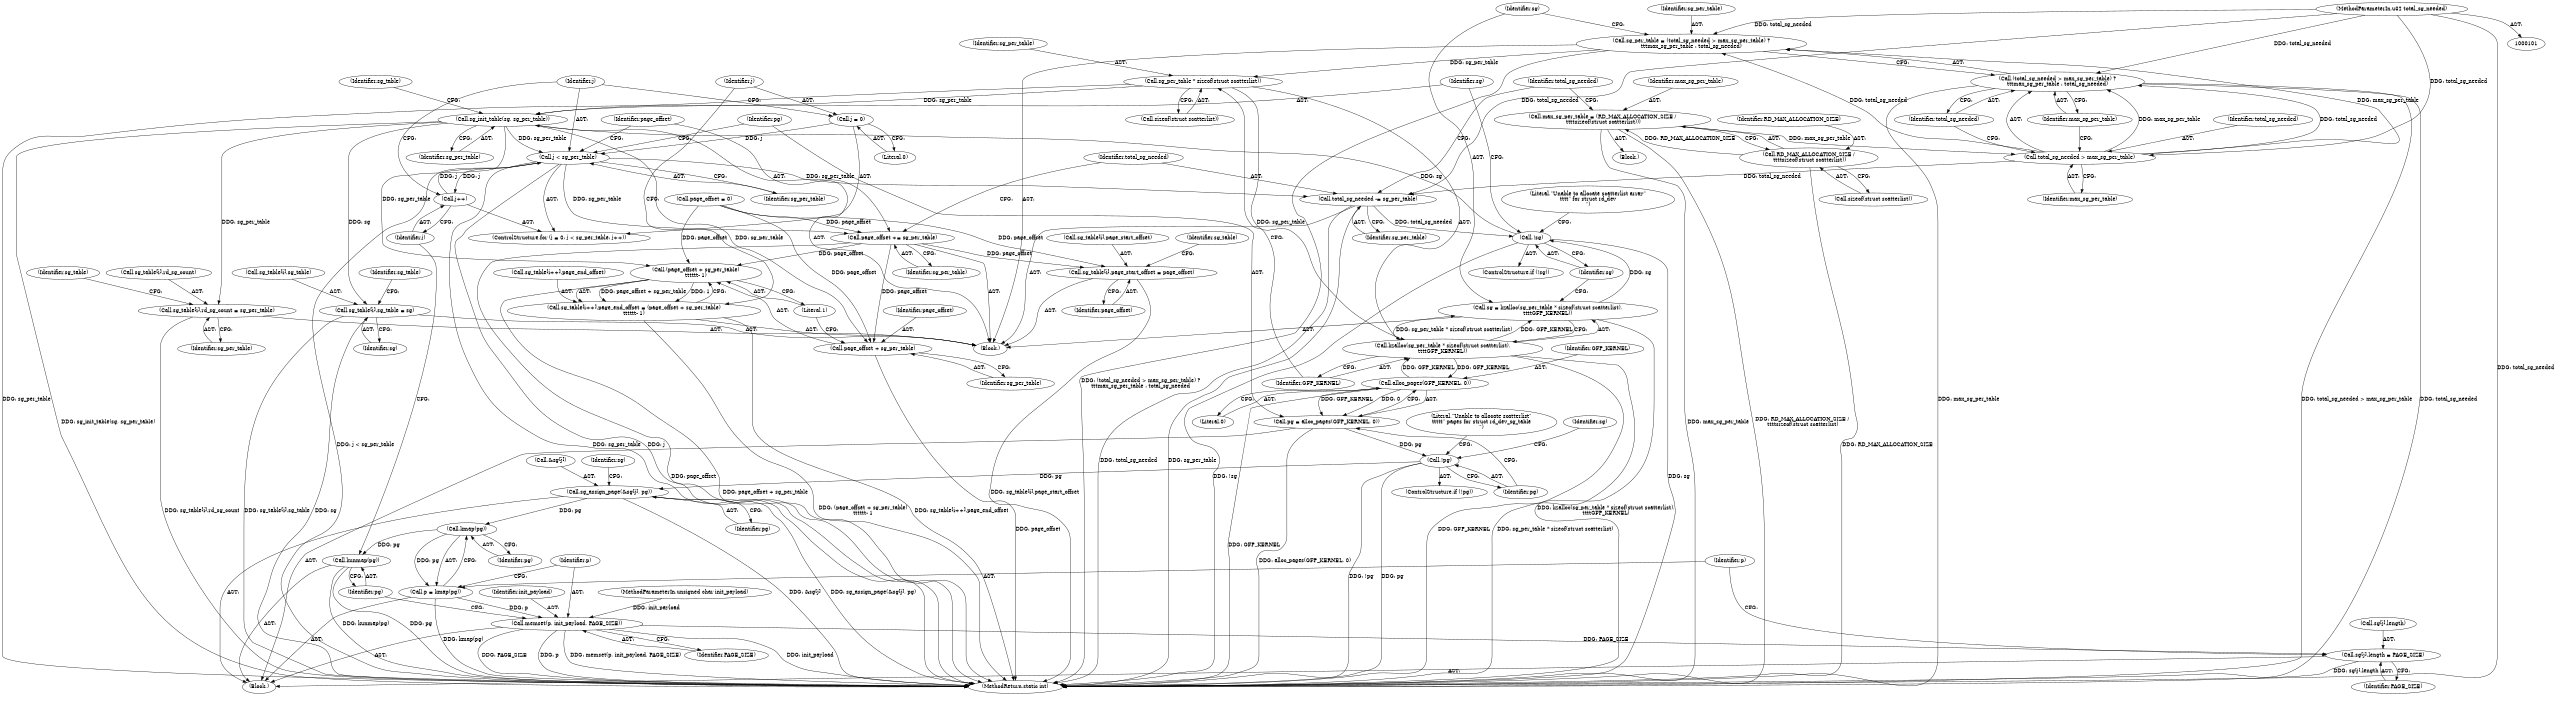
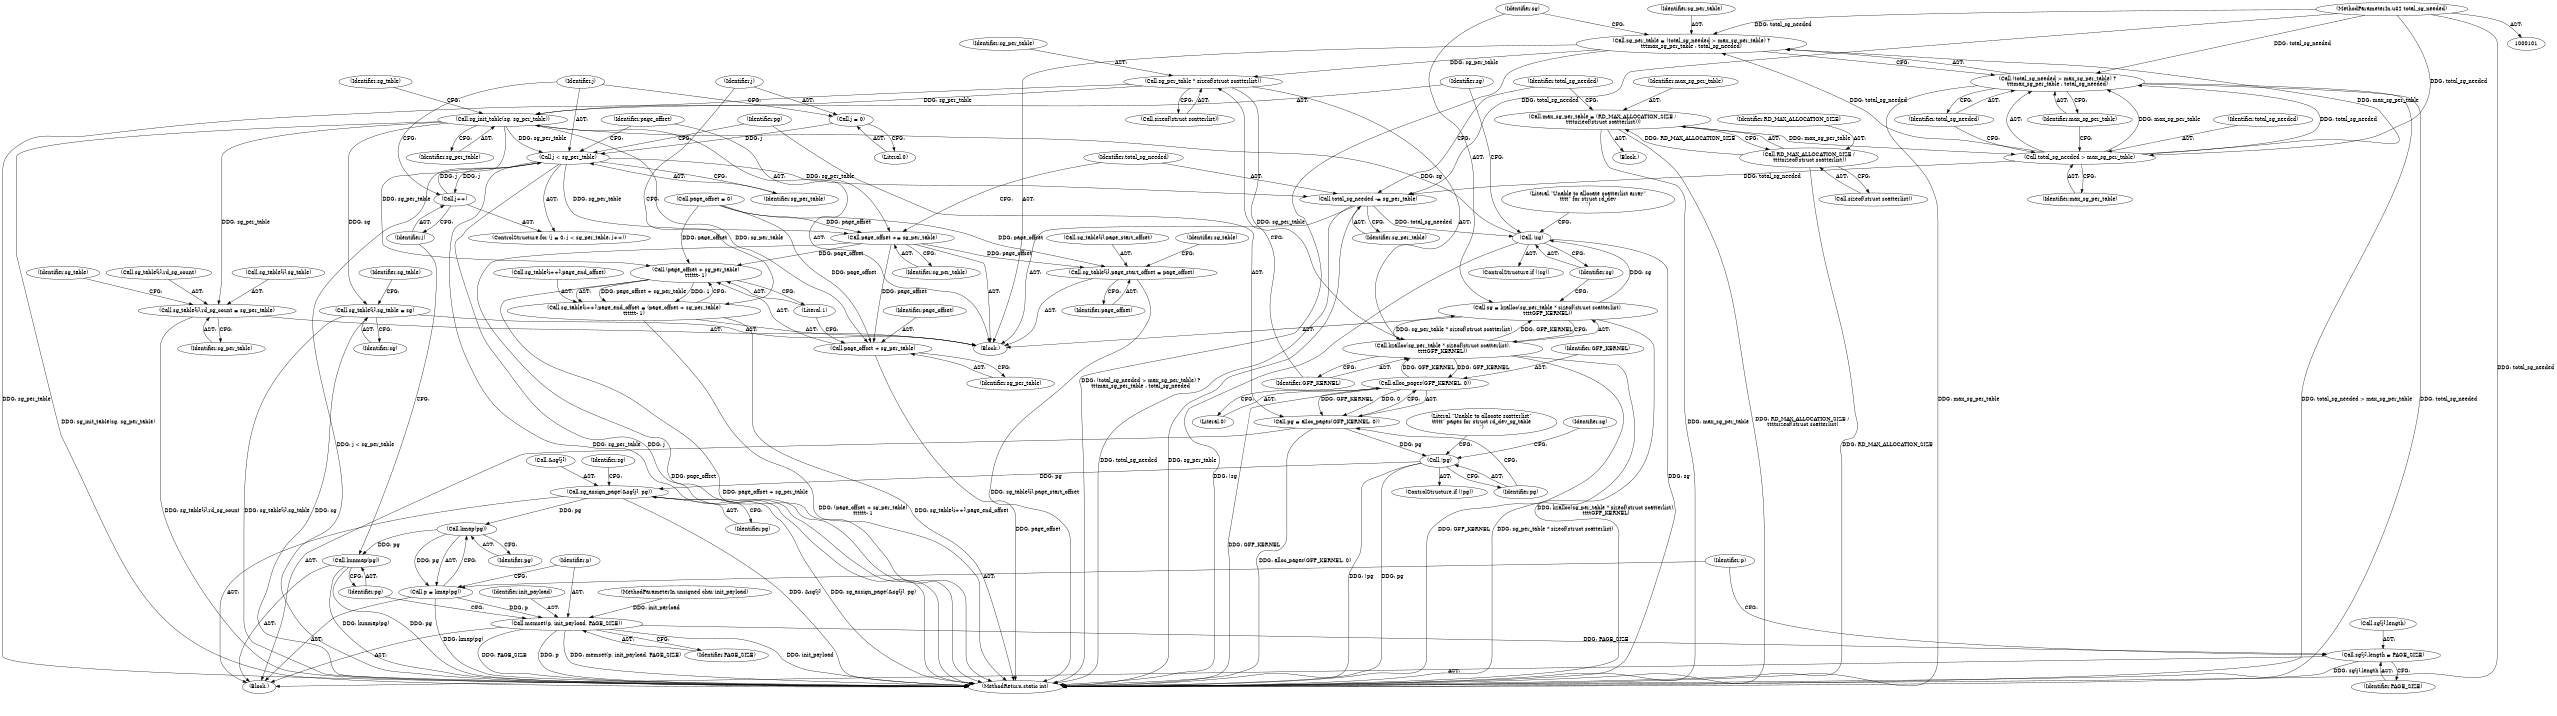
  digraph {
    n1 [label="(Call,sg_per_table * sizeof(struct scatterlist))"]
    n2 [label="(Call,sg_init_table(sg, sg_per_table))"]
    n3 [label="(Call,kzalloc(sg_per_table * sizeof(struct scatterlist),\n\t\t\t\tGFP_KERNEL))"]
    n4 [label="(Call,sizeof(struct scatterlist))"]
    n5 [label="(MethodReturn,static int)"]
    n6 [label="(Block,)"]
    n7 [label="(Call,j < sg_per_table)"]
    n8 [label="(Call,sg_table[i].sg_table = sg)"]
    n9 [label="(Call,sg_table[i].rd_sg_count = sg_per_table)"]
    n10 [label="(Call,(page_offset + sg_per_table)\n\t\t\t\t\t\t- 1)"]
    n11 [label="(Call,page_offset + sg_per_table)"]
    n12 [label="(Identifier,sg_per_table)"]
    n13 [label="(Call,sg = kzalloc(sg_per_table * sizeof(struct scatterlist),\n\t\t\t\tGFP_KERNEL))"]
    n14 [label="(Call,alloc_pages(GFP_KERNEL, 0))"]
    n15 [label="(Identifier,GFP_KERNEL)"]
    n16 [label="(Call,sg_per_table = (total_sg_needed > max_sg_per_table) ?\n\t\t\tmax_sg_per_table : total_sg_needed)"]
    n17 [label="(Call,(total_sg_needed > max_sg_per_table) ?\n\t\t\tmax_sg_per_table : total_sg_needed)"]
    n18 [label="(Identifier,total_sg_needed)"]
    n19 [label="(Identifier,max_sg_per_table)"]
    n20 [label="(Call,total_sg_needed > max_sg_per_table)"]
    n21 [label="(Call,total_sg_needed -= sg_per_table)"]
    n22 [label="(Identifier,max_sg_per_table)"]
    n23 [label="(Identifier,sg_per_table)"]
    n24 [label="(Call,!sg)"]
    n25 [label="(Call,j++)"]
    n26 [label="(Call,page_offset += sg_per_table)"]
    n27 [label="(ControlStructure,for (j = 0; j < sg_per_table; j++))"]
    n28 [label="(Identifier,sg_per_table)"]
    n29 [label="(Identifier,j)"]
    n30 [label="(Call,sg_table[i].page_start_offset = page_offset)"]
    n31 [label="(Identifier,sg_per_table)"]
    n32 [label="(Call,kunmap(pg))"]
    n33 [label="(Call,j = 0)"]
    n34 [label="(Literal,0)"]
    n35 [label="(Identifier,sg)"]
    n36 [label="(Identifier,sg_per_table)"]
    n37 [label="(Call,sg_table[i++].page_end_offset = (page_offset + sg_per_table)\n\t\t\t\t\t\t- 1)"]
    n38 [label="(Literal,1)"]
    n39 [label="(Identifier,sg_per_table)"]
    n40 [label="(Identifier,sg)"]
    n41 [label="(ControlStructure,if (!sg))"]
    n42 [label="(Call,pg = alloc_pages(GFP_KERNEL, 0))"]
    n43 [label="(Literal,0)"]
    n44 [label="(Call,!pg)"]
    n45 [label="(Block,)"]
    n46 [label="(MethodParameterIn,u32 total_sg_needed)"]
    1000101
    n48 [label="(Call,max_sg_per_table = (RD_MAX_ALLOCATION_SIZE /\n \t\t\t\tsizeof(struct scatterlist)))"]
    n49 [label="(Call,RD_MAX_ALLOCATION_SIZE /\n \t\t\t\tsizeof(struct scatterlist))"]
    n50 [label="(Block,)"]
    n51 [label="(Call,sizeof(struct scatterlist))"]
    n52 [label="(Identifier,page_offset)"]
    n53 [label="(Call,sg_assign_page(&sg[j], pg))"]
    n54 [label="(ControlStructure,if (!pg))"]
    n55 [label="(Identifier,pg)"]
    n56 [label="(Call,kmap(pg))"]
    n57 [label="(Identifier,pg)"]
    n58 [label="(Call,p = kmap(pg))"]
    n59 [label="(Identifier,pg)"]
    n60 [label="(Call,memset(p, init_payload, PAGE_SIZE))"]
    n61 [label="(Identifier,pg)"]
    n62 [label="(Call,sg[j].length = PAGE_SIZE)"]
    n63 [label="(Identifier,PAGE_SIZE)"]
    n64 [label="(Identifier,PAGE_SIZE)"]
    n65 [label="(Call,sg_table[i].page_start_offset)"]
    n66 [label="(Identifier,sg_table)"]
    n67 [label="(Call,sg_table[i].sg_table)"]
    n68 [label="(Identifier,sg)"]
    n69 [label="(Identifier,j)"]
    n70 [label="(Identifier,sg)"]
    n71 [label="(Literal,\"Unable to allocate scatterlist\"\n\t\t\t\t\t\" pages for struct rd_dev_sg_table\n\")"]
    n72 [label="(Identifier,j)"]
    n73 [label="(Identifier,sg_per_table)"]
    n74 [label="(Identifier,total_sg_needed)"]
    n75 [label="(Identifier,sg_table)"]
    n76 [label="(Identifier,total_sg_needed)"]
    n77 [label="(Identifier,total_sg_needed)"]
    n78 [label="(Identifier,init_payload)"]
    n79 [label="(Identifier,pg)"]
    n80 [label="(Identifier,p)"]
    n81 [label="(Identifier,max_sg_per_table)"]
    n82 [label="(Identifier,p)"]
    n83 [label="(Literal,\"Unable to allocate scatterlist array\"\n\t\t\t\t\" for struct rd_dev\n\")"]
    n84 [label="(Call,sg_table[i].rd_sg_count)"]
    n85 [label="(Call,page_offset = 0)"]
    n86 [label="(MethodParameterIn,unsigned char init_payload)"]
    n87 [label="(Call,sg_table[i++].page_end_offset)"]
    n88 [label="(Identifier,sg_table)"]
    n89 [label="(Identifier,GFP_KERNEL)"]
    n90 [label="(Identifier,sg)"]
    n91 [label="(Identifier,RD_MAX_ALLOCATION_SIZE)"]
    n92 [label="(Identifier,page_offset)"]
    n93 [label="(Identifier,page_offset)"]
    n94 [label="(Call,sg[j].length)"]
    n95 [label="(Identifier,sg)"]
    n96 [label="(Identifier,sg_per_table)"]
    n97 [label="(Identifier,sg_table)"]
    n98 [label="(Call,&sg[j])"]
    n1 -> n2 [label="DDG: sg_per_table"]
    n1 -> n3 [label="AST: "]
    n1 -> n3 [label="DDG: sg_per_table"]
    n1 -> n4 [label="CFG: "]
    n1 -> n5 [label="DDG: sg_per_table"]
    n2 -> n5 [label="DDG: sg_init_table(sg, sg_per_table)"]
    n2 -> n6 [label="AST: "]
    n2 -> n7 [label="DDG: sg_per_table"]
    n2 -> n8 [label="DDG: sg"]
    n2 -> n9 [label="DDG: sg_per_table"]
    n2 -> n10 [label="DDG: sg_per_table"]
    n2 -> n11 [label="DDG: sg_per_table"]
    n2 -> n12 [label="CFG: "]
    n3 -> n5 [label="DDG: sg_per_table * sizeof(struct scatterlist)"]
    n3 -> n5 [label="DDG: GFP_KERNEL"]
    n3 -> n13 [label="AST: "]
    n3 -> n13 [label="DDG: sg_per_table * sizeof(struct scatterlist)"]
    n3 -> n13 [label="DDG: GFP_KERNEL"]
    n3 -> n14 [label="DDG: GFP_KERNEL"]
    n3 -> n15 [label="CFG: "]
    n4 -> n1 [label="AST: "]
    n7 -> n5 [label="DDG: j < sg_per_table"]
    n7 -> n5 [label="DDG: sg_per_table"]
    n7 -> n5 [label="DDG: j"]
    n7 -> n21 [label="DDG: sg_per_table"]
    n7 -> n25 [label="DDG: j"]
    n7 -> n26 [label="DDG: sg_per_table"]
    n7 -> n27 [label="AST: "]
    n7 -> n28 [label="CFG: "]
    n8 -> n5 [label="DDG: sg_table[i].sg_table"]
    n8 -> n5 [label="DDG: sg"]
    n8 -> n6 [label="AST: "]
    n8 -> n35 [label="CFG: "]
    n9 -> n5 [label="DDG: sg_table[i].rd_sg_count"]
    n9 -> n6 [label="AST: "]
    n9 -> n36 [label="CFG: "]
    n10 -> n5 [label="DDG: page_offset + sg_per_table"]
    n10 -> n37 [label="AST: "]
    n10 -> n37 [label="DDG: page_offset + sg_per_table"]
    n10 -> n37 [label="DDG: 1"]
    n10 -> n38 [label="CFG: "]
    n11 -> n5 [label="DDG: page_offset"]
    n11 -> n10 [label="AST: "]
    n11 -> n39 [label="CFG: "]
    n12 -> n2 [label="AST: "]
    n13 -> n3 [label="CFG: "]
    n13 -> n5 [label="DDG: kzalloc(sg_per_table * sizeof(struct scatterlist),\n\t\t\t\tGFP_KERNEL)"]
    n13 -> n6 [label="AST: "]
    n13 -> n24 [label="DDG: sg"]
    n14 -> n3 [label="DDG: GFP_KERNEL"]
    n14 -> n5 [label="DDG: GFP_KERNEL"]
    n14 -> n42 [label="AST: "]
    n14 -> n42 [label="DDG: GFP_KERNEL"]
    n14 -> n42 [label="DDG: 0"]
    n14 -> n43 [label="CFG: "]
    n15 -> n1 [label="CFG: "]
    n15 -> n3 [label="AST: "]
    n16 -> n1 [label="DDG: sg_per_table"]
    n16 -> n5 [label="DDG: (total_sg_needed > max_sg_per_table) ?\n\t\t\tmax_sg_per_table : total_sg_needed"]
    n16 -> n6 [label="AST: "]
    n16 -> n17 [label="CFG: "]
    n17 -> n5 [label="DDG: total_sg_needed > max_sg_per_table"]
    n17 -> n5 [label="DDG: max_sg_per_table"]
    n17 -> n5 [label="DDG: total_sg_needed"]
    n17 -> n16 [label="AST: "]
    n17 -> n18 [label="CFG: "]
    n17 -> n19 [label="CFG: "]
    n18 -> n17 [label="AST: "]
    n18 -> n20 [label="CFG: "]
    n19 -> n17 [label="AST: "]
    n19 -> n20 [label="CFG: "]
    n20 -> n16 [label="DDG: max_sg_per_table"]
    n20 -> n16 [label="DDG: total_sg_needed"]
    n20 -> n17 [label="AST: "]
    n20 -> n17 [label="DDG: max_sg_per_table"]
    n20 -> n17 [label="DDG: total_sg_needed"]
    n20 -> n21 [label="DDG: total_sg_needed"]
    n20 -> n22 [label="CFG: "]
    n21 -> n5 [label="DDG: total_sg_needed"]
    n21 -> n5 [label="DDG: sg_per_table"]
    n21 -> n6 [label="AST: "]
    n21 -> n23 [label="CFG: "]
    n21 -> n24 [label="DDG: total_sg_needed"]
    n22 -> n20 [label="AST: "]
    n23 -> n21 [label="AST: "]
    n24 -> n2 [label="DDG: sg"]
    n24 -> n5 [label="DDG: sg"]
    n24 -> n5 [label="DDG: !sg"]
    n24 -> n40 [label="CFG: "]
    n24 -> n41 [label="AST: "]
    n25 -> n7 [label="DDG: j"]
    n25 -> n27 [label="AST: "]
    n25 -> n29 [label="CFG: "]
    n26 -> n5 [label="DDG: page_offset"]
    n26 -> n6 [label="AST: "]
    n26 -> n10 [label="DDG: page_offset"]
    n26 -> n11 [label="DDG: page_offset"]
    n26 -> n30 [label="DDG: page_offset"]
    n26 -> n31 [label="CFG: "]
    n28 -> n7 [label="AST: "]
    n29 -> n25 [label="AST: "]
    n29 -> n32 [label="CFG: "]
    n30 -> n5 [label="DDG: sg_table[i].page_start_offset"]
    n30 -> n6 [label="AST: "]
    n30 -> n52 [label="CFG: "]
    n31 -> n26 [label="AST: "]
    n32 -> n5 [label="DDG: pg"]
    n32 -> n5 [label="DDG: kunmap(pg)"]
    n32 -> n45 [label="AST: "]
    n32 -> n61 [label="CFG: "]
    n33 -> n7 [label="DDG: j"]
-   n33 -> n27 [label="AST: "]
    n33 -> n34 [label="CFG: "]
    n34 -> n33 [label="AST: "]
    n35 -> n8 [label="AST: "]
    n36 -> n9 [label="AST: "]
    n37 -> n5 [label="DDG: (page_offset + sg_per_table)\n\t\t\t\t\t\t- 1"]
    n37 -> n5 [label="DDG: sg_table[i++].page_end_offset"]
    n37 -> n6 [label="AST: "]
    n37 -> n10 [label="CFG: "]
    n38 -> n10 [label="AST: "]
    n38 -> n11 [label="CFG: "]
    n39 -> n11 [label="AST: "]
    n40 -> n13 [label="CFG: "]
    n40 -> n24 [label="AST: "]
    n42 -> n5 [label="DDG: alloc_pages(GFP_KERNEL, 0)"]
    n42 -> n14 [label="CFG: "]
    n42 -> n44 [label="DDG: pg"]
    n42 -> n45 [label="AST: "]
    n43 -> n14 [label="AST: "]
    n44 -> n5 [label="DDG: pg"]
    n44 -> n5 [label="DDG: !pg"]
    n44 -> n53 [label="DDG: pg"]
    n44 -> n54 [label="AST: "]
    n44 -> n55 [label="CFG: "]
    n46 -> n5 [label="DDG: total_sg_needed"]
    n46 -> n16 [label="DDG: total_sg_needed"]
    n46 -> n17 [label="DDG: total_sg_needed"]
    n46 -> n20 [label="DDG: total_sg_needed"]
    n46 -> n21 [label="DDG: total_sg_needed"]
    n46 -> 1000101 [label="AST: "]
    n48 -> n5 [label="DDG: max_sg_per_table"]
    n48 -> n5 [label="DDG: RD_MAX_ALLOCATION_SIZE /\n \t\t\t\tsizeof(struct scatterlist)"]
    n48 -> n20 [label="DDG: max_sg_per_table"]
    n48 -> n49 [label="CFG: "]
    n48 -> n50 [label="AST: "]
    n49 -> n5 [label="DDG: RD_MAX_ALLOCATION_SIZE"]
    n49 -> n48 [label="AST: "]
    n49 -> n48 [label="DDG: RD_MAX_ALLOCATION_SIZE"]
    n49 -> n51 [label="CFG: "]
    n51 -> n49 [label="AST: "]
    n52 -> n30 [label="AST: "]
    n53 -> n5 [label="DDG: &sg[j]"]
    n53 -> n5 [label="DDG: sg_assign_page(&sg[j], pg)"]
    n53 -> n45 [label="AST: "]
    n53 -> n56 [label="DDG: pg"]
    n53 -> n57 [label="CFG: "]
    n55 -> n42 [label="CFG: "]
    n55 -> n44 [label="AST: "]
    n56 -> n32 [label="DDG: pg"]
    n56 -> n58 [label="AST: "]
    n56 -> n58 [label="DDG: pg"]
    n56 -> n59 [label="CFG: "]
    n57 -> n53 [label="AST: "]
    n58 -> n5 [label="DDG: kmap(pg)"]
    n58 -> n45 [label="AST: "]
    n58 -> n56 [label="CFG: "]
    n58 -> n60 [label="DDG: p"]
    n59 -> n56 [label="AST: "]
    n60 -> n5 [label="DDG: PAGE_SIZE"]
    n60 -> n5 [label="DDG: p"]
    n60 -> n5 [label="DDG: memset(p, init_payload, PAGE_SIZE)"]
    n60 -> n5 [label="DDG: init_payload"]
    n60 -> n45 [label="AST: "]
    n60 -> n62 [label="DDG: PAGE_SIZE"]
    n60 -> n63 [label="CFG: "]
    n61 -> n32 [label="AST: "]
    n61 -> n60 [label="CFG: "]
    n62 -> n5 [label="DDG: sg[j].length"]
    n62 -> n45 [label="AST: "]
    n62 -> n64 [label="CFG: "]
    n63 -> n60 [label="AST: "]
    n64 -> n62 [label="AST: "]
    n65 -> n30 [label="AST: "]
    n66 -> n8 [label="CFG: "]
-   n67 -> n8 [label="AST: "]
+   n67 -> n9 [label="AST: "]
    n68 -> n2 [label="AST: "]
    n68 -> n24 [label="CFG: "]
    n69 -> n7 [label="AST: "]
    n69 -> n25 [label="CFG: "]
    n69 -> n33 [label="CFG: "]
    n70 -> n13 [label="AST: "]
    n70 -> n16 [label="CFG: "]
    n71 -> n44 [label="CFG: "]
    n72 -> n33 [label="AST: "]
    n72 -> n37 [label="CFG: "]
    n73 -> n16 [label="AST: "]
    n74 -> n21 [label="AST: "]
    n74 -> n26 [label="CFG: "]
    n75 -> n9 [label="CFG: "]
    n76 -> n20 [label="AST: "]
    n77 -> n21 [label="CFG: "]
    n77 -> n48 [label="CFG: "]
    n78 -> n60 [label="AST: "]
    n79 -> n7 [label="CFG: "]
    n79 -> n42 [label="AST: "]
    n80 -> n58 [label="AST: "]
    n80 -> n62 [label="CFG: "]
    n81 -> n48 [label="AST: "]
    n82 -> n58 [label="CFG: "]
    n82 -> n60 [label="AST: "]
    n83 -> n24 [label="CFG: "]
    n84 -> n9 [label="AST: "]
    n85 -> n10 [label="DDG: page_offset"]
    n85 -> n11 [label="DDG: page_offset"]
    n85 -> n26 [label="DDG: page_offset"]
    n85 -> n30 [label="DDG: page_offset"]
    n86 -> n60 [label="DDG: init_payload"]
    n87 -> n37 [label="AST: "]
    n88 -> n2 [label="CFG: "]
    n89 -> n14 [label="AST: "]
    n90 -> n53 [label="CFG: "]
    n91 -> n49 [label="AST: "]
    n92 -> n7 [label="CFG: "]
    n92 -> n26 [label="AST: "]
    n93 -> n11 [label="AST: "]
    n94 -> n62 [label="AST: "]
    n95 -> n44 [label="CFG: "]
    n96 -> n1 [label="AST: "]
    n97 -> n30 [label="CFG: "]
    n98 -> n53 [label="AST: "]
  }
